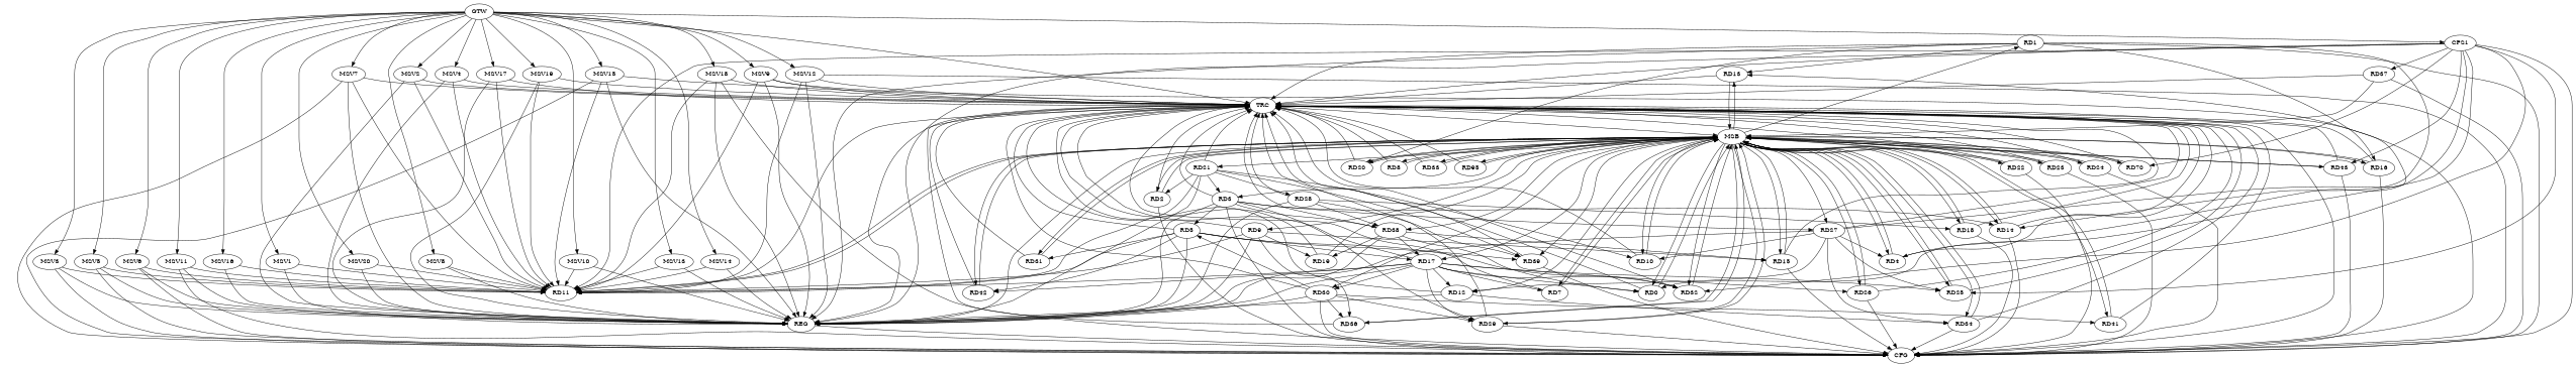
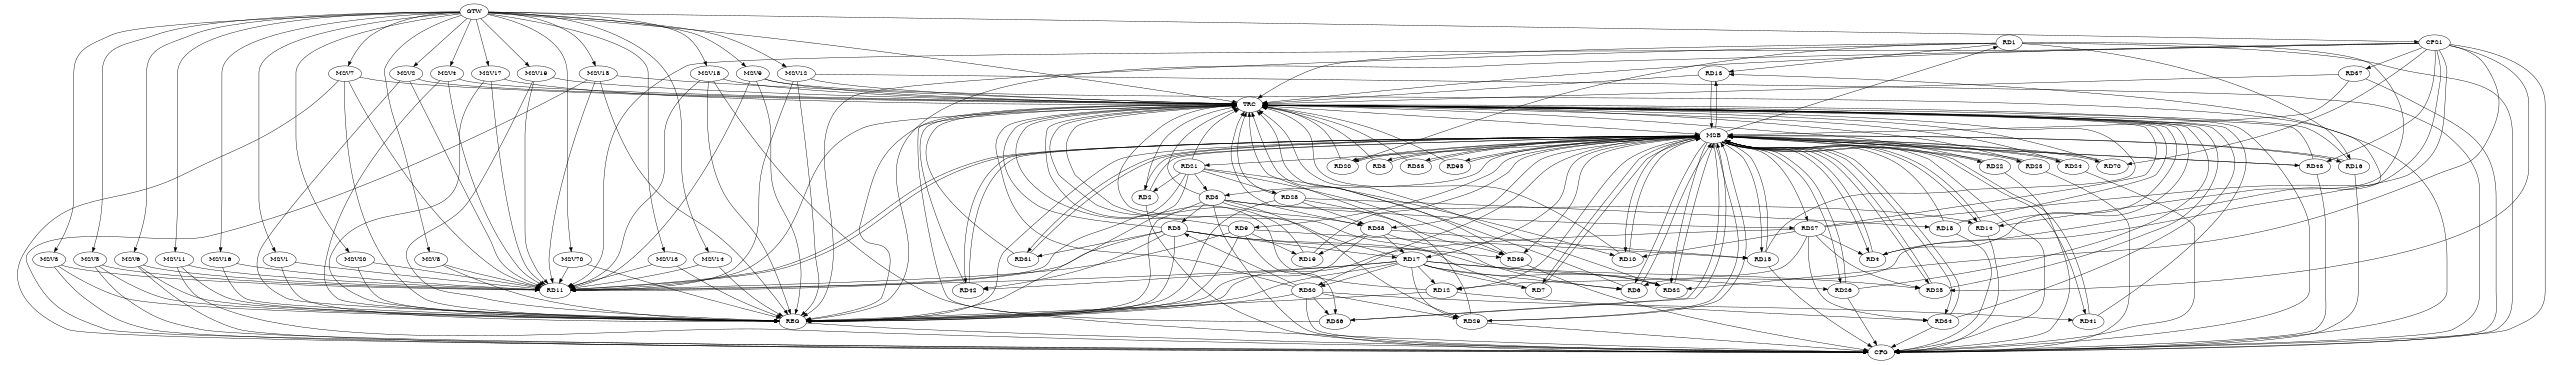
  strict digraph {
    n1 [label=RD1]
    n2 [label=RD13]
    n3 [label=RD14]
    n4 [label=RD16]
    n5 [label=RD20]
    n6 [label=REG]
    n7 [label=CFG]
    n8 [label=TRC]
    n9 [label=MSB]
    n10 [label=RD2]
    n11 [label=RD3]
    n12 [label=RD27]
    n13 [label=RD29]
    n14 [label=RD38]
    n15 [label=RD4]
    n16 [label=RD11]
    n17 [label=RD17]
    n18 [label=RD31]
    n19 [label=RD32]
    n20 [label=RD39]
    n21 [label=RD42]
-   n22 [label=RD0]
+   n22 [label=RD6]
    n23 [label=RD7]
    n24 [label=RD8]
    n25 [label=RD9]
    n26 [label=RD15]
    n27 [label=RD36]
    n28 [label=RD10]
    n29 [label=RD12]
    n30 [label=RD34]
    n31 [label=RD25]
    n32 [label=RD26]
    n33 [label=RD30]
    n34 [label=RD18]
    n35 [label=RD21]
    n36 [label=RD22]
    n37 [label=RD23]
    n38 [label=RD24]
    n39 [label=RD41]
    n40 [label=RD33]
    n41 [label=RD95]
    n42 [label=RD70]
    n43 [label=RD43]
    n44 [label=RD5]
    n45 [label=RD19]
    n46 [label=RD28]
    n47 [label=RD37]
    n48 [label=CPS1]
    n49 [label=GTW]
    n50 [label=MSV1]
    n51 [label=MSV2]
    n52 [label=MSV3]
    n53 [label=MSV4]
    n54 [label=MSV5]
    n55 [label=MSV6]
    n56 [label=MSV7]
    n57 [label=MSV8]
    n58 [label=MSV9]
-   n59 [label=MSV10]
+   n59 [label=MSV70]
    n60 [label=MSV11]
    n61 [label=MSV12]
    n62 [label=MSV13]
    n63 [label=MSV14]
    n64 [label=MSV15]
    n65 [label=MSV16]
    n66 [label=MSV17]
    n67 [label=MSV18]
    n68 [label=MSV19]
    n69 [label=MSV20]
    n1 -> n2
    n1 -> n3
    n1 -> n4
    n1 -> n5
    n1 -> n6
    n1 -> n7
    n1 -> n8
    n2 -> n8
    n2 -> n9
    n3 -> n7
    n3 -> n8
    n3 -> n9
    n4 -> n7
    n4 -> n8
    n4 -> n9
    n5 -> n8
    n5 -> n9
    n6 -> n7
    n7 -> n8
    n8 -> n6
    n8 -> n9
    n9 -> n1
    n9 -> n2
    n9 -> n3
    n9 -> n4
    n9 -> n5
    n9 -> n6
    n9 -> n10
    n9 -> n11
    n9 -> n12
    n9 -> n13
    n9 -> n14
    n9 -> n15
    n9 -> n16
    n9 -> n17
    n9 -> n18
    n9 -> n19
    n9 -> n20
    n9 -> n21
    n9 -> n22
    n9 -> n23
    n9 -> n24
    n9 -> n25
    n9 -> n26
    n9 -> n27
    n9 -> n28
    n9 -> n29
    n9 -> n30
    n9 -> n31
    n9 -> n32
    n9 -> n33
-   n9 -> n34
+   n9 -> n7
    n9 -> n35
    n9 -> n36
    n9 -> n37
    n9 -> n38
    n9 -> n39
    n9 -> n40
    n9 -> n41
    n9 -> n42
    n9 -> n43
    n10 -> n7
    n10 -> n8
    n10 -> n9
    n11 -> n3
    n11 -> n6
    n11 -> n7
    n11 -> n8
    n11 -> n12
    n11 -> n13
    n11 -> n14
    n11 -> n44
    n12 -> n2
    n12 -> n6
    n12 -> n8
    n12 -> n15
    n12 -> n28
    n12 -> n29
    n12 -> n30
    n12 -> n31
    n13 -> n7
    n13 -> n8
    n13 -> n9
    n14 -> n6
    n14 -> n8
    n14 -> n17
    n14 -> n22
    n14 -> n26
    n14 -> n45
    n15 -> n8
    n15 -> n9
    n16 -> n8
    n16 -> n9
    n17 -> n6
    n17 -> n8
    n17 -> n13
    n17 -> n16
    n17 -> n19
    n17 -> n21
    n17 -> n22
    n17 -> n23
    n17 -> n29
    n17 -> n31
    n17 -> n32
    n17 -> n33
    n18 -> n8
    n18 -> n9
    n19 -> n8
    n19 -> n9
    n20 -> n7
    n20 -> n8
    n21 -> n8
    n21 -> n9
    n22 -> n8
    n22 -> n9
    n23 -> n8
    n23 -> n9
    n24 -> n8
    n24 -> n9
    n25 -> n6
    n25 -> n8
    n25 -> n16
    n25 -> n26
    n25 -> n27
    n25 -> n45
    n26 -> n7
    n26 -> n8
    n26 -> n9
    n27 -> n8
    n27 -> n9
    n28 -> n8
    n28 -> n9
    n29 -> n6
    n29 -> n8
    n29 -> n30
    n30 -> n7
    n30 -> n8
    n30 -> n9
    n31 -> n8
    n31 -> n9
    n32 -> n7
    n32 -> n8
    n32 -> n9
    n33 -> n6
    n33 -> n7
    n33 -> n8
    n33 -> n13
    n33 -> n27
    n33 -> n39
    n33 -> n44
    n34 -> n7
    n34 -> n8
    n34 -> n9
    n35 -> n6
    n35 -> n8
    n35 -> n10
    n35 -> n11
    n35 -> n16
    n35 -> n20
    n35 -> n28
    n35 -> n46
    n36 -> n7
    n36 -> n8
    n36 -> n9
    n37 -> n7
    n37 -> n8
    n37 -> n9
    n38 -> n7
    n38 -> n8
    n38 -> n9
    n39 -> n8
    n39 -> n9
    n40 -> n8
    n40 -> n9
    n41 -> n8
    n41 -> n9
    n42 -> n8
    n42 -> n9
    n43 -> n7
    n43 -> n8
    n43 -> n9
    n44 -> n6
    n44 -> n8
    n44 -> n16
    n44 -> n17
    n44 -> n18
    n44 -> n19
    n44 -> n20
    n44 -> n21
    n45 -> n8
    n45 -> n9
    n46 -> n6
    n46 -> n8
    n46 -> n14
    n46 -> n20
    n46 -> n34
    n47 -> n7
    n47 -> n8
    n47 -> n9
    n48 -> n6
    n48 -> n7
    n48 -> n8
    n48 -> n15
    n48 -> n16
    n48 -> n19
    n48 -> n22
    n48 -> n31
    n48 -> n42
    n48 -> n43
    n48 -> n47
    n49 -> n8
    n49 -> n48
    n49 -> n50
    n49 -> n51
    n49 -> n52
    n49 -> n53
    n49 -> n54
    n49 -> n55
    n49 -> n56
    n49 -> n57
    n49 -> n58
    n49 -> n59
    n49 -> n60
    n49 -> n61
    n49 -> n62
    n49 -> n63
    n49 -> n64
    n49 -> n65
    n49 -> n66
    n49 -> n67
    n49 -> n68
    n49 -> n69
    n50 -> n6
    n50 -> n16
    n51 -> n6
    n51 -> n8
    n51 -> n16
    n52 -> n6
    n52 -> n7
    n52 -> n16
    n53 -> n6
    n53 -> n8
    n53 -> n16
    n54 -> n6
    n54 -> n7
    n54 -> n16
    n55 -> n6
    n55 -> n7
    n55 -> n16
    n56 -> n6
    n56 -> n7
    n56 -> n8
    n56 -> n16
    n57 -> n6
    n57 -> n16
    n58 -> n6
    n58 -> n7
    n58 -> n8
    n58 -> n16
    n59 -> n6
    n59 -> n16
    n60 -> n6
    n60 -> n7
    n60 -> n16
    n61 -> n6
    n61 -> n7
    n61 -> n8
    n61 -> n16
    n62 -> n6
    n62 -> n16
    n63 -> n6
    n63 -> n16
    n64 -> n6
    n64 -> n7
    n64 -> n8
    n64 -> n16
    n65 -> n6
    n65 -> n16
    n66 -> n6
    n66 -> n8
    n66 -> n16
    n67 -> n6
    n67 -> n7
    n67 -> n8
    n67 -> n16
    n68 -> n6
    n68 -> n8
    n68 -> n16
    n69 -> n6
    n69 -> n16
  }
